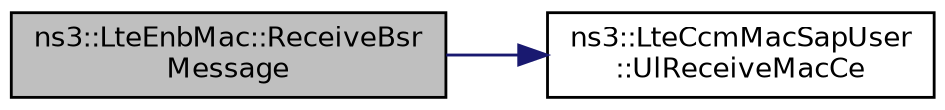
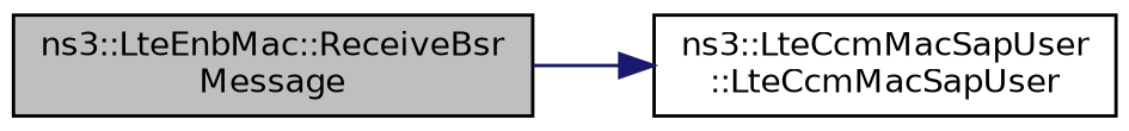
  digraph {
    rankdir=LR
    node [color=black fontname=Helvetica fontsize=10 shape=record style=filled]
    n1 [fillcolor=grey75 fontcolor=black height=0.2 label="ns3::LteEnbMac::ReceiveBsr\lMessage" width=0.4]
-   n2 [fillcolor=white height=0.2 label="ns3::LteCcmMacSapUser\l::UlReceiveMacCe" width=0.4]
+   n2 [fillcolor=white height=0.2 label="ns3::LteCcmMacSapUser\l::LteCcmMacSapUser" width=0.4]
    n1 -> n2 [color=midnightblue fontname=Helvetica fontsize=10 labelfontname=Helvetica labelfontsize=10 style=solid]
  }
